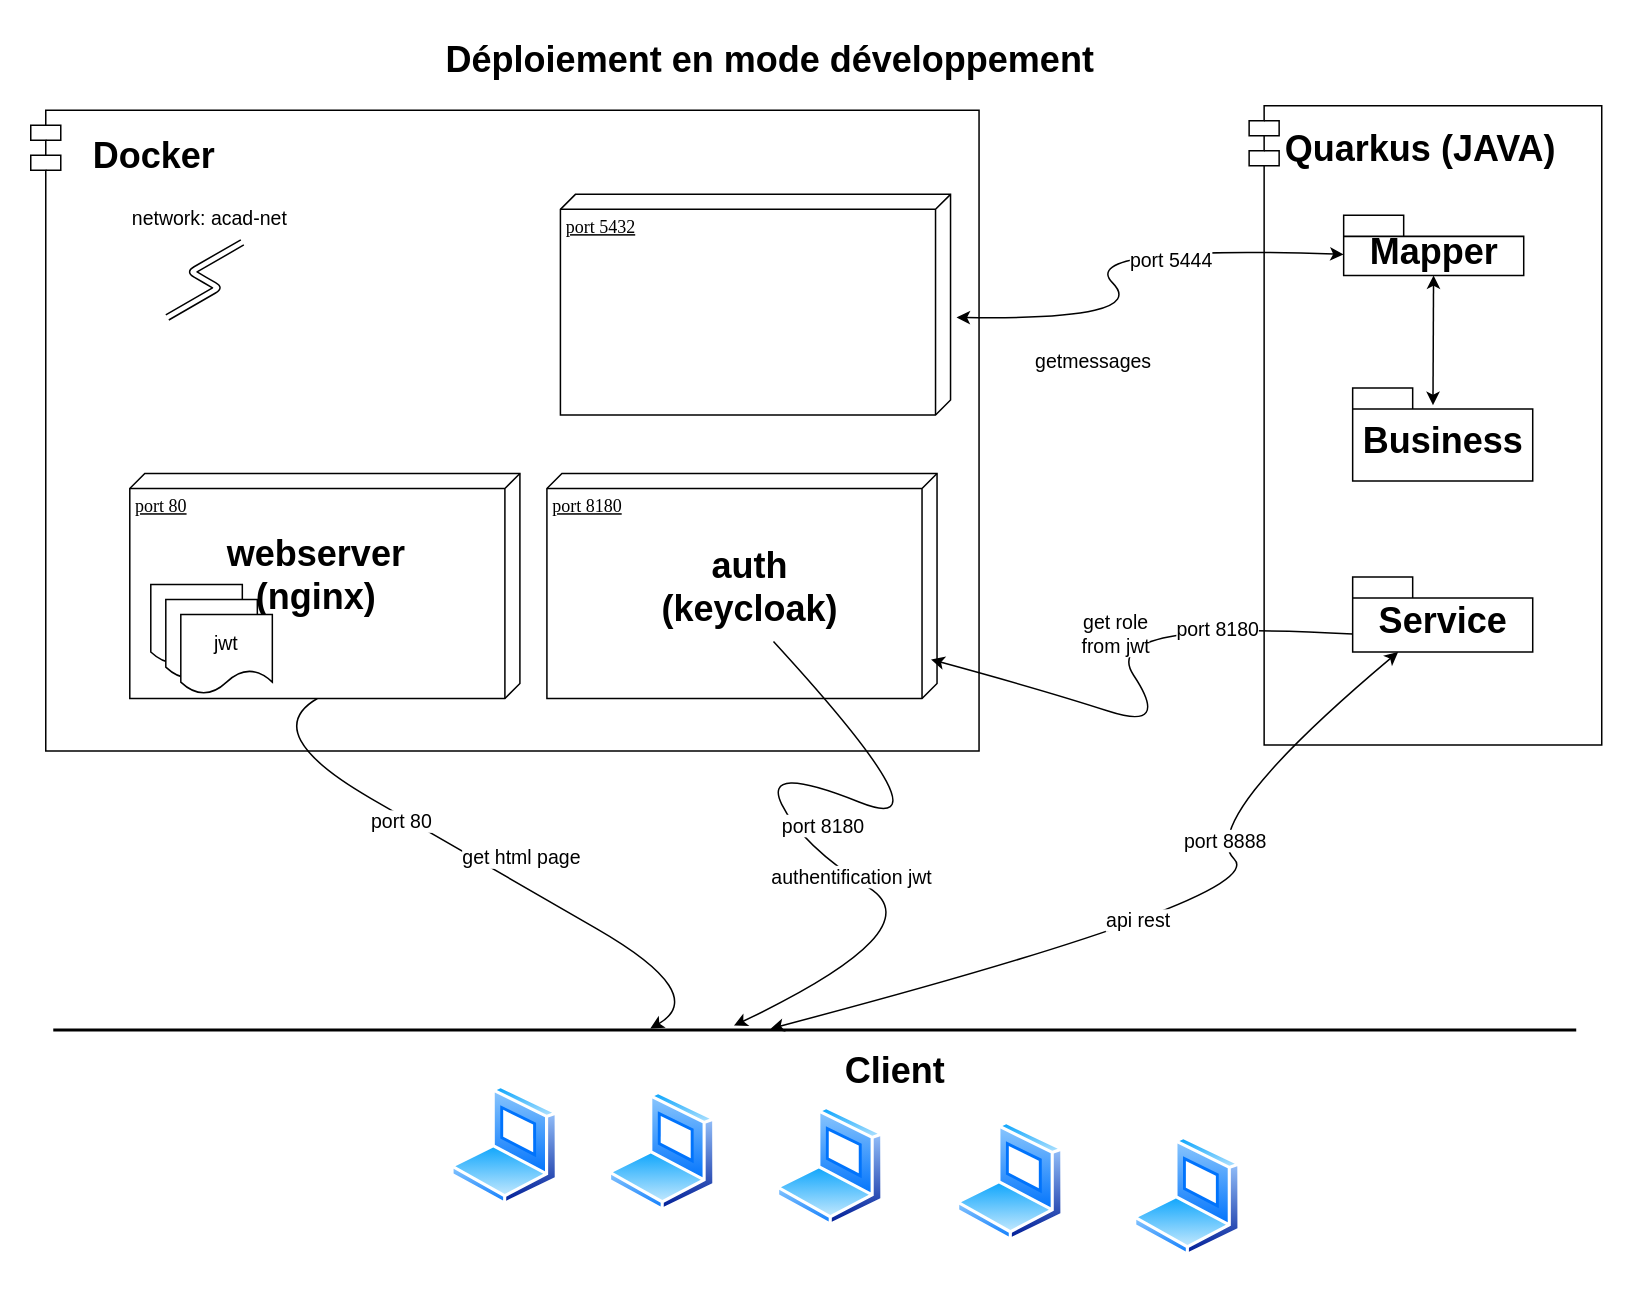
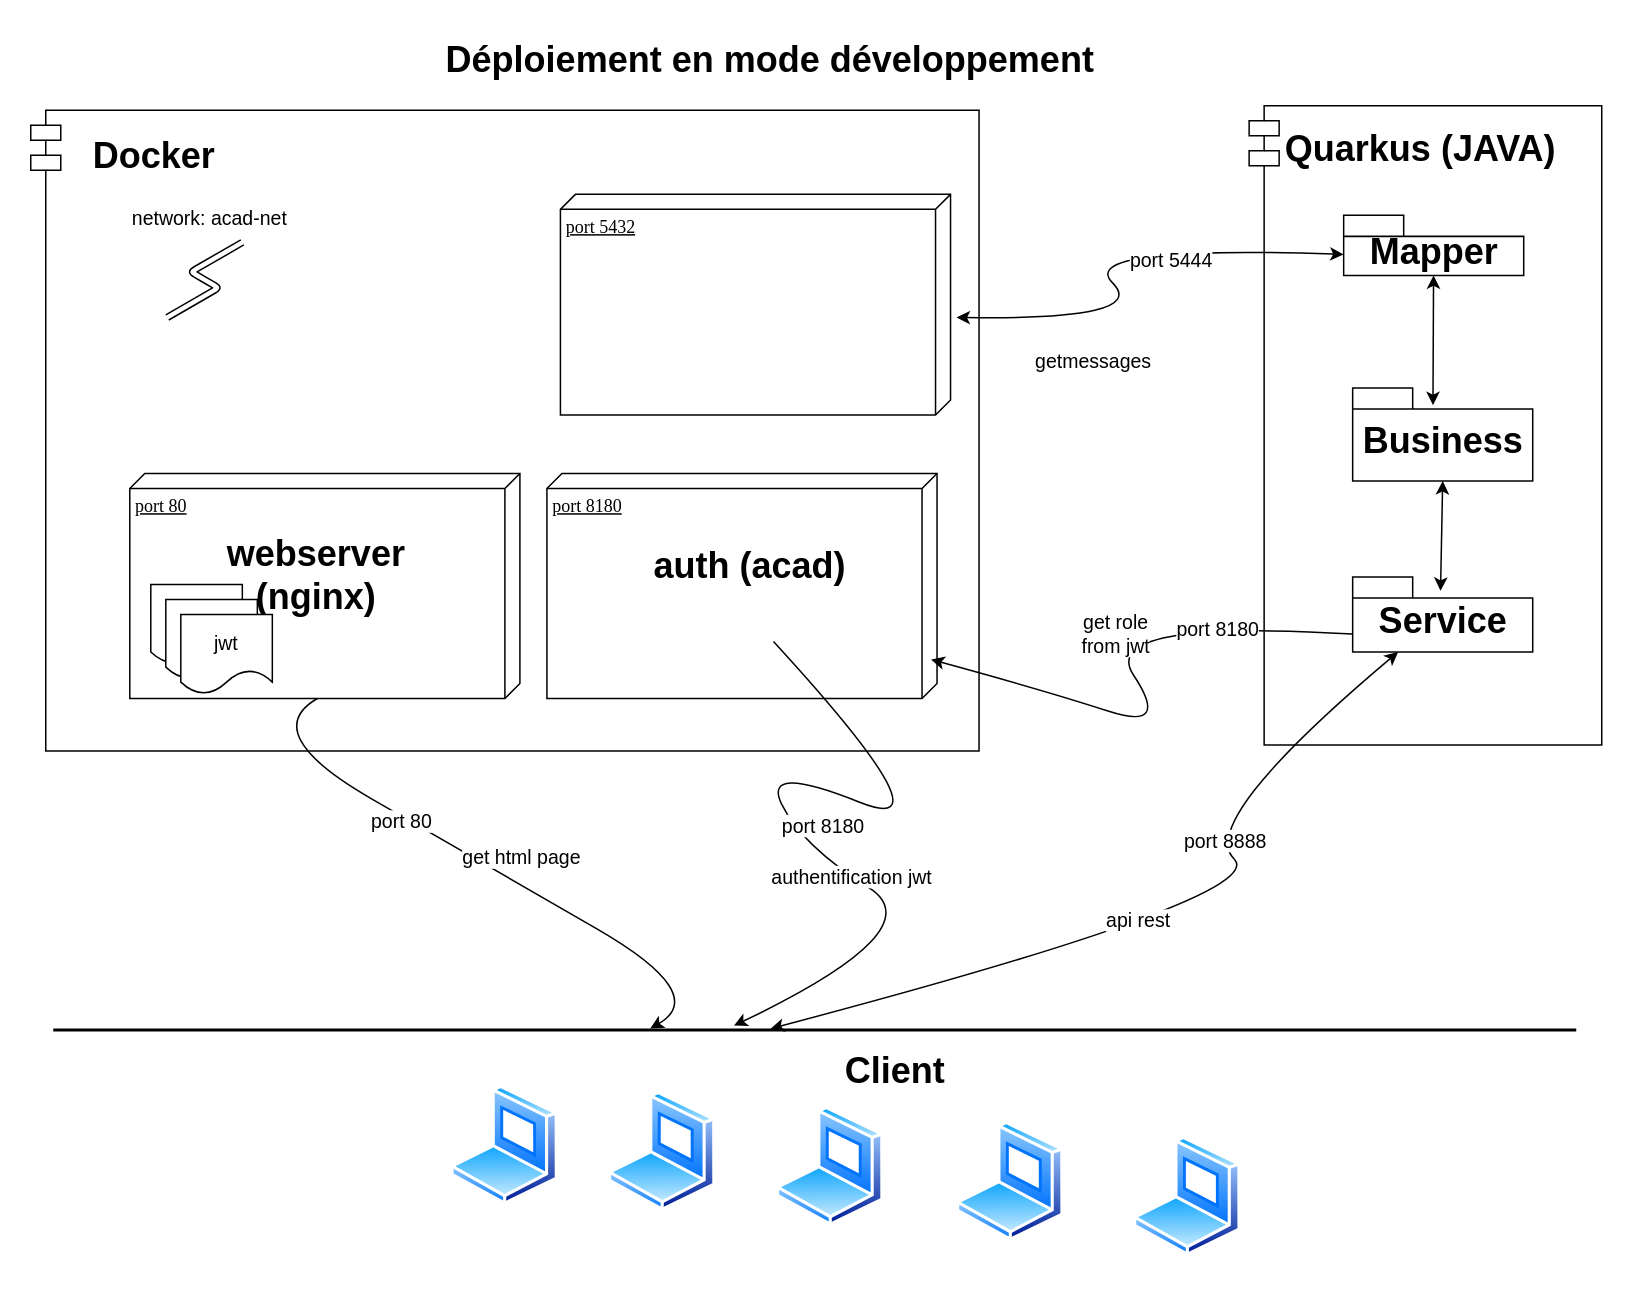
  <mxCell id="0" />
  <mxCell id="1" parent="0" />
  <mxCell id="2" value="" style="aspect=fixed;perimeter=ellipsePerimeter;html=1;align=center;shadow=0;dashed=0;spacingTop=3;image;image=img/lib/active_directory/laptop_client.svg;" parent="1" vertex="1"><mxGeometry x="300" y="723" width="72" height="80" as="geometry" /></mxCell>
  <mxCell id="3" value="" style="aspect=fixed;perimeter=ellipsePerimeter;html=1;align=center;shadow=0;dashed=0;spacingTop=3;image;image=img/lib/active_directory/laptop_client.svg;" parent="1" vertex="1"><mxGeometry x="405" y="727" width="72" height="80" as="geometry" /></mxCell>
  <mxCell id="4" value="" style="aspect=fixed;perimeter=ellipsePerimeter;html=1;align=center;shadow=0;dashed=0;spacingTop=3;image;image=img/lib/active_directory/laptop_client.svg;" parent="1" vertex="1"><mxGeometry x="517" y="737" width="72" height="80" as="geometry" /></mxCell>
  <mxCell id="5" value="" style="aspect=fixed;perimeter=ellipsePerimeter;html=1;align=center;shadow=0;dashed=0;spacingTop=3;image;image=img/lib/active_directory/laptop_client.svg;" parent="1" vertex="1"><mxGeometry x="637" y="747" width="72" height="80" as="geometry" /></mxCell>
  <mxCell id="6" value="" style="aspect=fixed;perimeter=ellipsePerimeter;html=1;align=center;shadow=0;dashed=0;spacingTop=3;image;image=img/lib/active_directory/laptop_client.svg;" parent="1" vertex="1"><mxGeometry x="755" y="757" width="72" height="80" as="geometry" /></mxCell>
  <mxCell id="7" value="" style="line;strokeWidth=2;html=1;" parent="1" vertex="1"><mxGeometry x="35" y="681" width="1015" height="10" as="geometry" /></mxCell>
  <mxCell id="8" value="&lt;h1&gt;Client&lt;/h1&gt;" style="text;html=1;strokeColor=none;fillColor=none;spacing=5;spacingTop=-20;whiteSpace=wrap;overflow=hidden;rounded=0;" parent="1" vertex="1"><mxGeometry x="558" y="694" width="120" height="50" as="geometry" /></mxCell>
  <mxCell id="9" value="" style="shape=module;align=left;spacingLeft=20;align=center;verticalAlign=top;" parent="1" vertex="1"><mxGeometry x="20" y="73" width="632" height="427" as="geometry" /></mxCell>
  <mxCell id="10" value="" style="endArrow=none;html=1;entryX=0;entryY=0;entryDx=150;entryDy=135;entryPerimeter=0;exitX=0.392;exitY=0.4;exitDx=0;exitDy=0;exitPerimeter=0;edgeStyle=isometricEdgeStyle;curved=1;startArrow=classic;startFill=1;" parent="1" source="7" target="36" edge="1"><mxGeometry width="50" height="100" relative="1" as="geometry"><mxPoint x="412" y="623" as="sourcePoint" /><mxPoint x="464.8" y="523" as="targetPoint" /></mxGeometry></mxCell>
  <mxCell id="11" value="port 80" style="edgeLabel;html=1;align=center;verticalAlign=middle;resizable=0;points=[];fontSize=13;" parent="10" vertex="1" connectable="0"><mxGeometry x="-0.198" y="-3" relative="1" as="geometry"><mxPoint x="-95" y="-48" as="offset" /></mxGeometry></mxCell>
  <mxCell id="12" value="" style="group" parent="1" vertex="1" connectable="0"><mxGeometry x="364" y="315" width="260" height="150" as="geometry" /></mxCell>
  <mxCell id="13" value="port 8180" style="verticalAlign=top;align=left;spacingTop=8;spacingLeft=2;spacingRight=12;shape=cube;size=10;direction=south;fontStyle=4;html=1;rounded=0;shadow=0;comic=0;labelBackgroundColor=none;strokeWidth=1;fontFamily=Verdana;fontSize=12" parent="12" vertex="1"><mxGeometry width="260" height="150" as="geometry" /></mxCell>
- <mxCell id="14" value="&lt;h1&gt;auth (keycloak)&lt;/h1&gt;" style="text;html=1;strokeColor=none;fillColor=none;spacing=5;spacingTop=-20;whiteSpace=wrap;overflow=hidden;rounded=0;align=center;" parent="12" vertex="1"><mxGeometry x="62" y="42" width="147" height="70" as="geometry" /></mxCell>
+ <mxCell id="14" value="&lt;h1&gt;auth (acad)&lt;/h1&gt;" style="text;html=1;strokeColor=none;fillColor=none;spacing=5;spacingTop=-20;whiteSpace=wrap;overflow=hidden;rounded=0;align=center;" parent="12" vertex="1"><mxGeometry x="62" y="42" width="147" height="70" as="geometry" /></mxCell>
  <mxCell id="15" value="" style="group" parent="1" vertex="1" connectable="0"><mxGeometry x="373" y="129" width="260" height="147" as="geometry" /></mxCell>
  <mxCell id="16" value="port 5432" style="verticalAlign=top;align=left;spacingTop=8;spacingLeft=2;spacingRight=12;shape=cube;size=10;direction=south;fontStyle=4;html=1;rounded=0;shadow=0;comic=0;labelBackgroundColor=none;strokeWidth=1;fontFamily=Verdana;fontSize=12" parent="15" vertex="1"><mxGeometry width="260" height="147" as="geometry" /></mxCell>
  <mxCell id="17" value="&lt;b style=&quot;border-color: var(--border-color);&quot;&gt;&lt;font style=&quot;border-color: var(--border-color); font-size: 24px;&quot;&gt;Docker&lt;/font&gt;&lt;/b&gt;" style="text;html=1;resizable=0;autosize=1;align=center;verticalAlign=middle;points=[];fillColor=none;strokeColor=none;rounded=0;" parent="1" vertex="1"><mxGeometry x="52" y="83" width="99" height="41" as="geometry" /></mxCell>
  <mxCell id="18" style="edgeStyle=orthogonalEdgeStyle;rounded=0;orthogonalLoop=1;jettySize=auto;html=1;exitX=0.5;exitY=1;exitDx=0;exitDy=0;fontSize=24;" parent="1" source="9" target="9" edge="1"><mxGeometry relative="1" as="geometry" /></mxCell>
  <mxCell id="19" value="" style="group" parent="1" vertex="1" connectable="0"><mxGeometry x="832" y="70" width="235" height="426" as="geometry" /></mxCell>
  <mxCell id="20" value="" style="shape=module;align=left;spacingLeft=20;align=center;verticalAlign=top;" parent="19" vertex="1"><mxGeometry width="235" height="426" as="geometry" /></mxCell>
  <mxCell id="21" value="&lt;span style=&quot;font-size: 24px;&quot;&gt;&lt;b&gt;Quarkus (JAVA)&lt;/b&gt;&lt;/span&gt;" style="text;html=1;resizable=0;autosize=1;align=center;verticalAlign=middle;points=[];fillColor=none;strokeColor=none;rounded=0;" parent="19" vertex="1"><mxGeometry x="14" y="8" width="199" height="41" as="geometry" /></mxCell>
  <mxCell id="22" value="Mapper" style="shape=folder;fontStyle=1;spacingTop=10;tabWidth=40;tabHeight=14;tabPosition=left;html=1;fontSize=24;" parent="19" vertex="1"><mxGeometry x="63" y="73" width="120" height="40" as="geometry" /></mxCell>
  <mxCell id="23" value="Business" style="shape=folder;fontStyle=1;spacingTop=10;tabWidth=40;tabHeight=14;tabPosition=left;html=1;fontSize=24;" parent="19" vertex="1"><mxGeometry x="69" y="188" width="120" height="62" as="geometry" /></mxCell>
  <mxCell id="24" value="Service" style="shape=folder;fontStyle=1;spacingTop=10;tabWidth=40;tabHeight=14;tabPosition=left;html=1;fontSize=24;" parent="19" vertex="1"><mxGeometry x="69" y="314" width="120" height="50" as="geometry" /></mxCell>
  <mxCell id="25" value="" style="endArrow=classic;startArrow=classic;html=1;rounded=0;fontSize=24;exitX=0.446;exitY=0.185;exitDx=0;exitDy=0;exitPerimeter=0;" parent="19" source="23" target="22" edge="1"><mxGeometry width="50" height="50" relative="1" as="geometry"><mxPoint x="109" y="182" as="sourcePoint" /><mxPoint x="159" y="132" as="targetPoint" /></mxGeometry></mxCell>
+ <mxCell id="26" value="" style="endArrow=classic;startArrow=classic;html=1;rounded=0;fontSize=24;exitX=0.488;exitY=0.185;exitDx=0;exitDy=0;exitPerimeter=0;entryX=0.5;entryY=1;entryDx=0;entryDy=0;entryPerimeter=0;" parent="19" source="24" target="23" edge="1"><mxGeometry width="50" height="50" relative="1" as="geometry"><mxPoint x="134" y="318" as="sourcePoint" /><mxPoint x="136.324" y="249.53" as="targetPoint" /></mxGeometry></mxCell>
  <mxCell id="27" value="" style="curved=1;endArrow=classic;html=1;rounded=0;fontSize=13;exitX=0.471;exitY=0.4;exitDx=0;exitDy=0;exitPerimeter=0;startArrow=classic;startFill=1;" parent="1" source="7" target="24" edge="1"><mxGeometry width="50" height="50" relative="1" as="geometry"><mxPoint x="797" y="597" as="sourcePoint" /><mxPoint x="847" y="547" as="targetPoint" /><Array as="points"><mxPoint x="847" y="597" /><mxPoint x="797" y="547" /></Array></mxGeometry></mxCell>
  <mxCell id="28" value="port 8888" style="edgeLabel;html=1;align=center;verticalAlign=middle;resizable=0;points=[];fontSize=13;" parent="27" vertex="1" connectable="0"><mxGeometry x="0.331" y="-4" relative="1" as="geometry"><mxPoint as="offset" /></mxGeometry></mxCell>
  <mxCell id="29" value="api rest" style="edgeLabel;html=1;align=center;verticalAlign=middle;resizable=0;points=[];fontSize=13;" parent="27" vertex="1" connectable="0"><mxGeometry x="-0.138" y="8" relative="1" as="geometry"><mxPoint as="offset" /></mxGeometry></mxCell>
  <mxCell id="30" value="" style="curved=1;endArrow=none;html=1;rounded=0;fontSize=24;entryX=0;entryY=0;entryDx=0;entryDy=38;entryPerimeter=0;strokeColor=default;startArrow=classic;startFill=1;endFill=0;" parent="1" target="24" edge="1"><mxGeometry width="50" height="50" relative="1" as="geometry"><mxPoint x="620" y="439" as="sourcePoint" /><mxPoint x="907" y="421" as="targetPoint" /><Array as="points"><mxPoint x="697" y="460" /><mxPoint x="780" y="487" /><mxPoint x="730" y="412" /></Array></mxGeometry></mxCell>
  <mxCell id="31" value="&lt;font style=&quot;font-size: 13px;&quot;&gt;port 8180&lt;/font&gt;" style="edgeLabel;html=1;align=center;verticalAlign=middle;resizable=0;points=[];fontSize=24;" parent="30" vertex="1" connectable="0"><mxGeometry x="0.382" y="-4" relative="1" as="geometry"><mxPoint x="42" y="-3" as="offset" /></mxGeometry></mxCell>
  <mxCell id="32" value="" style="endArrow=classic;html=1;fontSize=13;strokeColor=default;shape=link;edgeStyle=isometricEdgeStyle;" parent="1" edge="1"><mxGeometry width="50" height="50" relative="1" as="geometry"><mxPoint x="111" y="211" as="sourcePoint" /><mxPoint x="161" y="161" as="targetPoint" /></mxGeometry></mxCell>
  <mxCell id="33" value="&lt;font style=&quot;font-size: 13px;&quot;&gt;network: acad-net&lt;/font&gt;" style="edgeLabel;html=1;align=center;verticalAlign=middle;resizable=0;points=[];fontSize=24;" parent="1" vertex="1" connectable="0"><mxGeometry x="138.002" y="141.004" as="geometry" /></mxCell>
  <mxCell id="34" value="" style="group" parent="1" vertex="1" connectable="0"><mxGeometry x="86" y="315" width="260" height="155" as="geometry" /></mxCell>
  <mxCell id="35" value="" style="group" parent="34" vertex="1" connectable="0"><mxGeometry width="260" height="155" as="geometry" /></mxCell>
  <mxCell id="36" value="port 80" style="verticalAlign=top;align=left;spacingTop=8;spacingLeft=2;spacingRight=12;shape=cube;size=10;direction=south;fontStyle=4;html=1;rounded=0;shadow=0;comic=0;labelBackgroundColor=none;strokeWidth=1;fontFamily=Verdana;fontSize=12" parent="35" vertex="1"><mxGeometry width="260" height="150" as="geometry" /></mxCell>
  <mxCell id="37" value="&lt;h1 style=&quot;text-align: center;&quot;&gt;webserver (nginx)&lt;/h1&gt;&lt;div&gt;&lt;br&gt;&lt;/div&gt;" style="text;html=1;strokeColor=none;fillColor=none;spacing=5;spacingTop=-20;whiteSpace=wrap;overflow=hidden;rounded=0;" parent="35" vertex="1"><mxGeometry x="50" y="34" width="147" height="70" as="geometry" /></mxCell>
  <mxCell id="38" value="" style="shape=document;whiteSpace=wrap;html=1;boundedLbl=1;fontSize=13;" parent="35" vertex="1"><mxGeometry x="14" y="74" width="61" height="53" as="geometry" /></mxCell>
  <mxCell id="39" value="" style="shape=document;whiteSpace=wrap;html=1;boundedLbl=1;fontSize=13;" parent="34" vertex="1"><mxGeometry x="24" y="84" width="61" height="53" as="geometry" /></mxCell>
  <mxCell id="40" value="jwt" style="shape=document;whiteSpace=wrap;html=1;boundedLbl=1;fontSize=13;" parent="34" vertex="1"><mxGeometry x="34" y="94" width="61" height="53" as="geometry" /></mxCell>
  <mxCell id="41" value="port 8180" style="curved=1;endArrow=none;html=1;fontSize=13;strokeColor=default;exitX=0.442;exitY=0.2;exitDx=0;exitDy=0;exitPerimeter=0;startArrow=classic;startFill=1;endFill=0;" parent="1" edge="1"><mxGeometry x="0.161" y="-24" width="50" height="50" relative="1" as="geometry"><mxPoint x="488.63" y="683" as="sourcePoint" /><mxPoint x="515" y="427" as="targetPoint" /><Array as="points"><mxPoint x="623" y="619" /><mxPoint x="534" y="563" /><mxPoint x="507" y="508" /><mxPoint x="637" y="560" /></Array><mxPoint as="offset" /></mxGeometry></mxCell>
  <mxCell id="42" value="authentification jwt" style="edgeLabel;html=1;align=center;verticalAlign=middle;resizable=0;points=[];fontSize=13;" parent="41" vertex="1" connectable="0"><mxGeometry x="-0.319" relative="1" as="geometry"><mxPoint as="offset" /></mxGeometry></mxCell>
  <mxCell id="43" value="getmessages" style="edgeLabel;html=1;align=center;verticalAlign=middle;resizable=0;points=[];fontSize=13;" parent="41" vertex="1" connectable="0"><mxGeometry x="-0.319" relative="1" as="geometry"><mxPoint x="161" y="-344" as="offset" /></mxGeometry></mxCell>
  <mxCell id="44" value="get html page" style="edgeLabel;html=1;align=center;verticalAlign=middle;resizable=0;points=[];fontSize=13;" parent="1" vertex="1" connectable="0"><mxGeometry x="346.999" y="570.002" as="geometry" /></mxCell>
  <mxCell id="45" value="get role&lt;br&gt;from jwt" style="edgeLabel;html=1;align=center;verticalAlign=middle;resizable=0;points=[];fontSize=13;" parent="1" vertex="1" connectable="0"><mxGeometry x="782.997" y="615" as="geometry"><mxPoint x="-40" y="-194" as="offset" /></mxGeometry></mxCell>
  <mxCell id="46" value="" style="curved=1;endArrow=classic;html=1;rounded=0;fontSize=24;entryX=0;entryY=0;entryDx=0;entryDy=26;entryPerimeter=0;startArrow=classic;startFill=1;" parent="1" target="22" edge="1"><mxGeometry width="50" height="50" relative="1" as="geometry"><mxPoint x="637" y="211" as="sourcePoint" /><mxPoint x="766" y="163" as="targetPoint" /><Array as="points"><mxPoint x="766" y="213" /><mxPoint x="716" y="163" /></Array></mxGeometry></mxCell>
  <mxCell id="47" value="&lt;font style=&quot;font-size: 13px;&quot;&gt;port 5444&lt;/font&gt;" style="edgeLabel;html=1;align=center;verticalAlign=middle;resizable=0;points=[];fontSize=24;" parent="46" vertex="1" connectable="0"><mxGeometry x="0.382" y="-4" relative="1" as="geometry"><mxPoint x="1" as="offset" /></mxGeometry></mxCell>
  <mxCell id="48" value="&lt;h1&gt;Déploiement en mode développement&lt;/h1&gt;" style="text;html=1;strokeColor=none;fillColor=none;spacing=5;spacingTop=-20;whiteSpace=wrap;overflow=hidden;rounded=0;align=center;" parent="1" vertex="1"><mxGeometry x="268" y="20" width="490" height="40" as="geometry" /></mxCell>
